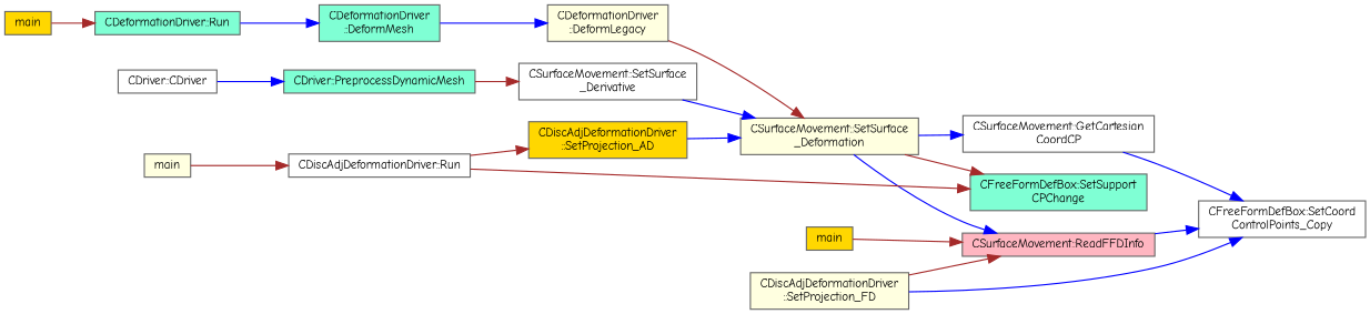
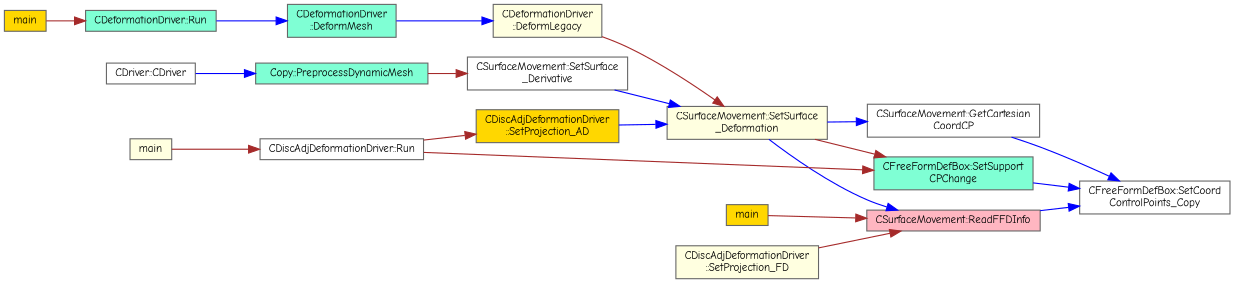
  digraph {
    fontname="Comic Neue"
    rankdir=RL
    node [color=grey40 fillcolor=white fontname="Comic Neue" fontsize=10 shape=box style=filled]
    edge [color=blue dir=back fontname="Comic Neue" fontsize=10 labelfontname=Helvetica labelfontsize=10 style=solid]
    n1 [color=gray40 fontcolor=black height=0.2 label="CFreeFormDefBox::SetCoord\lControlPoints_Copy" width=0.4]
    n2 [height=0.2 label="CSurfaceMovement::GetCartesian\lCoordCP" width=0.4]
    n3 [fillcolor=lightpink height=0.2 label="CSurfaceMovement::ReadFFDInfo" width=0.4]
    n4 [fillcolor=aquamarine height=0.2 label="CFreeFormDefBox::SetSupport\lCPChange" width=0.4]
    n5 [fillcolor=lightyellow height=0.2 label="CSurfaceMovement::SetSurface\l_Deformation" width=0.4]
    n6 [fillcolor=gold height=0.2 label=main width=0.4]
    n7 [fillcolor=lightyellow height=0.2 label="CDiscAdjDeformationDriver\l::SetProjection_FD" width=0.4]
    n8 [height=0.2 label="CDiscAdjDeformationDriver::Run" width=0.4]
    n9 [fillcolor=lightyellow height=0.2 label="CDeformationDriver\l::DeformLegacy" width=0.4]
    n10 [fillcolor=gold height=0.2 label="CDiscAdjDeformationDriver\l::SetProjection_AD" width=0.4]
    n11 [height=0.2 label="CSurfaceMovement::SetSurface\l_Derivative" width=0.4]
    n12 [fillcolor=aquamarine height=0.2 label="CDeformationDriver\l::DeformMesh" width=0.4]
-   n13 [fillcolor=aquamarine height=0.2 label="CDriver::PreprocessDynamicMesh" width=0.4]
+   n13 [fillcolor=aquamarine height=0.2 label="Copy::PreprocessDynamicMesh" width=0.4]
    n14 [fillcolor=aquamarine height=0.2 label="CDeformationDriver::Run" width=0.4]
    n15 [fillcolor=gold height=0.2 label=main width=0.4]
    n16 [fillcolor=lightyellow height=0.2 label=main width=0.4]
    n17 [height=0.2 label="CDriver::CDriver" width=0.4]
    n1 -> n2
    n1 -> n3
-   n1 -> n7
+   n1 -> n4
    n2 -> n5
    n3 -> n5
    n3 -> n6 [color=brown]
    n3 -> n7 [color=brown]
    n4 -> n5 [color=brown]
    n4 -> n8 [color=brown]
    n5 -> n9 [color=brown]
    n5 -> n10
    n5 -> n11
    n8 -> n16 [color=brown]
    n9 -> n12
    n10 -> n8 [color=brown]
    n11 -> n13 [color=brown]
    n12 -> n14
    n13 -> n17
    n14 -> n15 [color=brown]
  }
